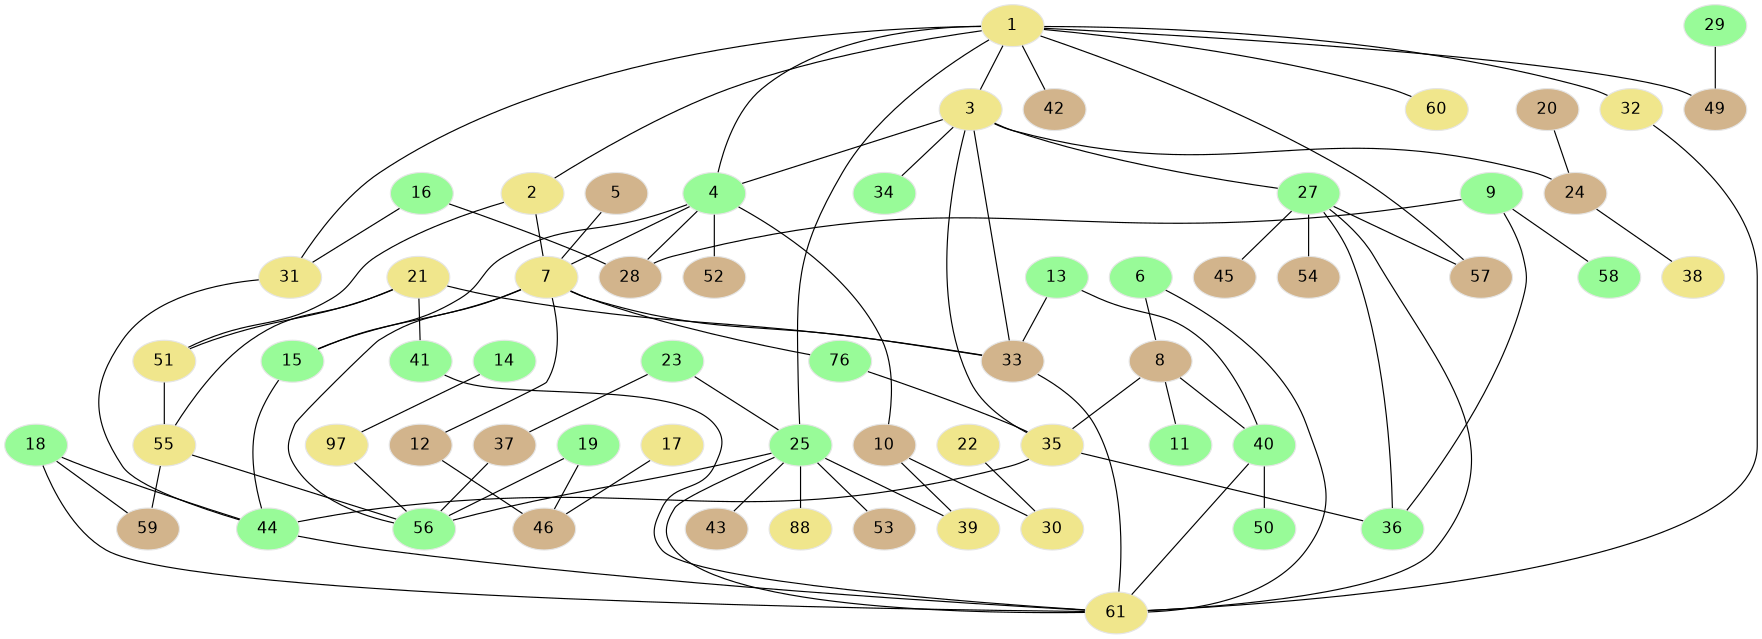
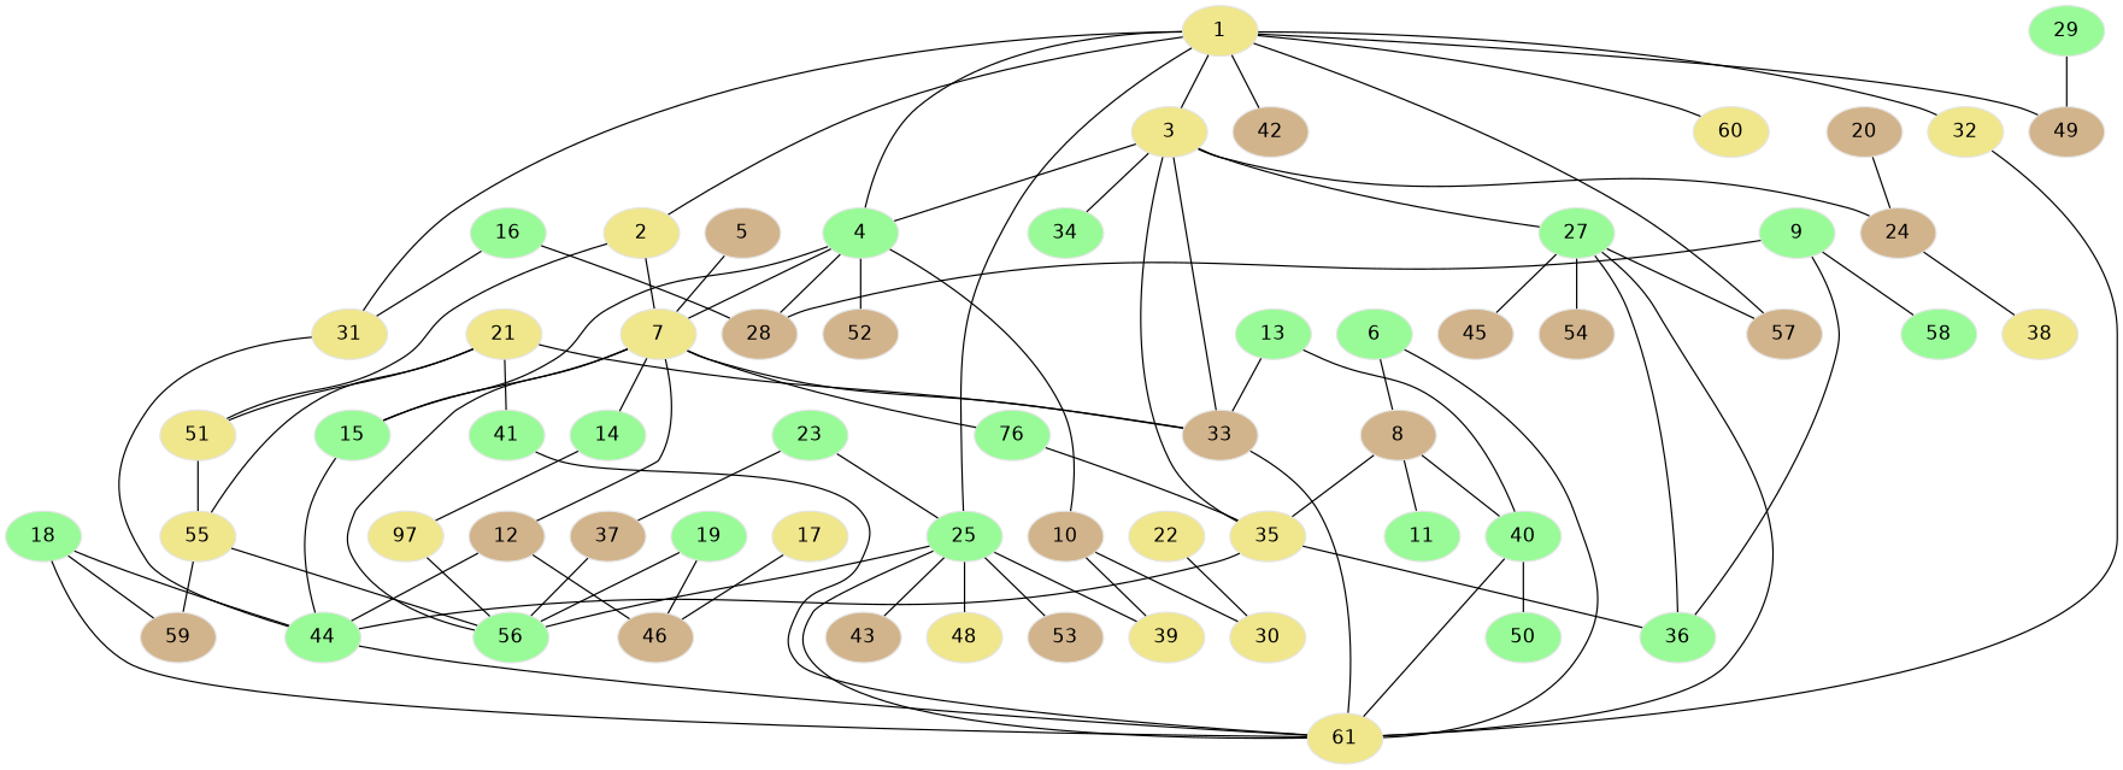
  graph {
    fontname="DejaVu Sans"
    node [color=gray90 fillcolor=palegreen fontname="DejaVu Sans" style=filled]
    edge [fontname="DejaVu Sans" weight=1.0]
    1 [fillcolor=khaki]
    2 [fillcolor=khaki]
    3 [fillcolor=khaki]
    4
    25
    31 [fillcolor=khaki]
    32 [fillcolor=khaki]
    42 [fillcolor=tan]
    49 [fillcolor=tan]
    57 [fillcolor=tan]
    60 [fillcolor=khaki]
    7 [fillcolor=khaki]
    51 [fillcolor=khaki]
    24 [fillcolor=tan]
    27
    33 [fillcolor=tan]
    34
    35 [fillcolor=khaki]
    10 [fillcolor=tan]
    15
    28 [fillcolor=tan]
    52 [fillcolor=tan]
    61 [fillcolor=khaki]
    56
    39 [fillcolor=khaki]
    43 [fillcolor=tan]
-   48 [fillcolor=khaki label=88]
+   48 [fillcolor=khaki]
    53 [fillcolor=tan]
    44
    12 [fillcolor=tan]
    14
    n32 [label=76]
    55 [fillcolor=khaki]
    38 [fillcolor=khaki]
    36
    45 [fillcolor=tan]
    54 [fillcolor=tan]
    30 [fillcolor=khaki]
    5 [fillcolor=tan]
    8 [fillcolor=tan]
    6
    11
    40
    46 [fillcolor=tan]
    n45 [fillcolor=khaki label=97]
    50
    9
    58
    13
    16
    17 [fillcolor=khaki]
    18
    59 [fillcolor=tan]
    19
    20 [fillcolor=tan]
    21 [fillcolor=khaki]
    41
    22 [fillcolor=khaki]
    23
    37 [fillcolor=tan]
    29
    1 -- 2
    1 -- 3
    1 -- 4
    1 -- 25
    1 -- 31
    1 -- 32
    1 -- 42
    1 -- 49
    1 -- 57
    1 -- 60
    2 -- 7
    2 -- 51
    3 -- 4
    3 -- 24
    3 -- 27
    3 -- 33
    3 -- 34
    3 -- 35
    4 -- 7
    4 -- 10
    4 -- 15
    4 -- 28
    4 -- 52
    25 -- 61
    25 -- 56
    25 -- 39
    25 -- 43
    25 -- 48
    25 -- 53
    31 -- 44
    32 -- 61
    7 -- 33
    7 -- 15
    7 -- 56
    7 -- 12
+   7 -- 14
    7 -- n32
    51 -- 55
    24 -- 38
    27 -- 57
    27 -- 61
    27 -- 36
    27 -- 45
    27 -- 54
    33 -- 61
    35 -- 44
    35 -- 36
    10 -- 39
    10 -- 30
    15 -- 44
    44 -- 61
+   12 -- 44
    12 -- 46
    14 -- n45
    n32 -- 35
    55 -- 56
    55 -- 59
    5 -- 7
    8 -- 35
    8 -- 11
    8 -- 40
    6 -- 61
    6 -- 8
    40 -- 61
    40 -- 50
    n45 -- 56
    9 -- 28
    9 -- 36
    9 -- 58
    13 -- 33
    13 -- 40
    16 -- 31
    16 -- 28
    17 -- 46
    18 -- 61
    18 -- 44
    18 -- 59
    19 -- 56
    19 -- 46
    20 -- 24
    21 -- 51
    21 -- 33
    21 -- 55
    21 -- 41
    41 -- 61
    22 -- 30
    23 -- 25
    23 -- 37
    37 -- 56
    29 -- 49
  }
